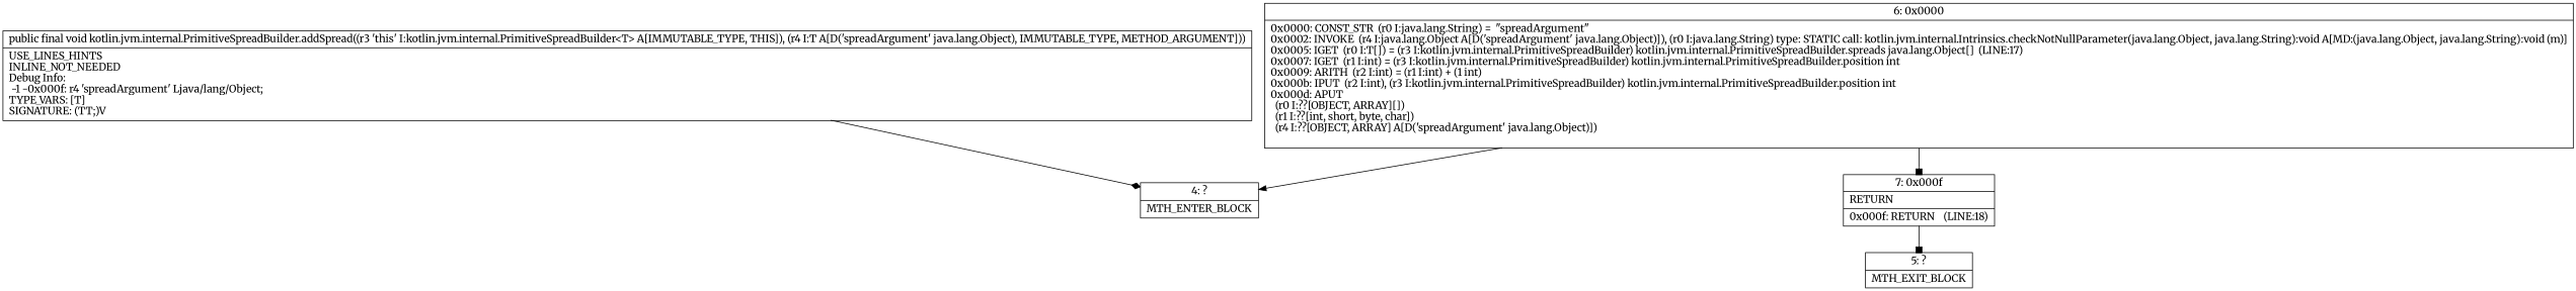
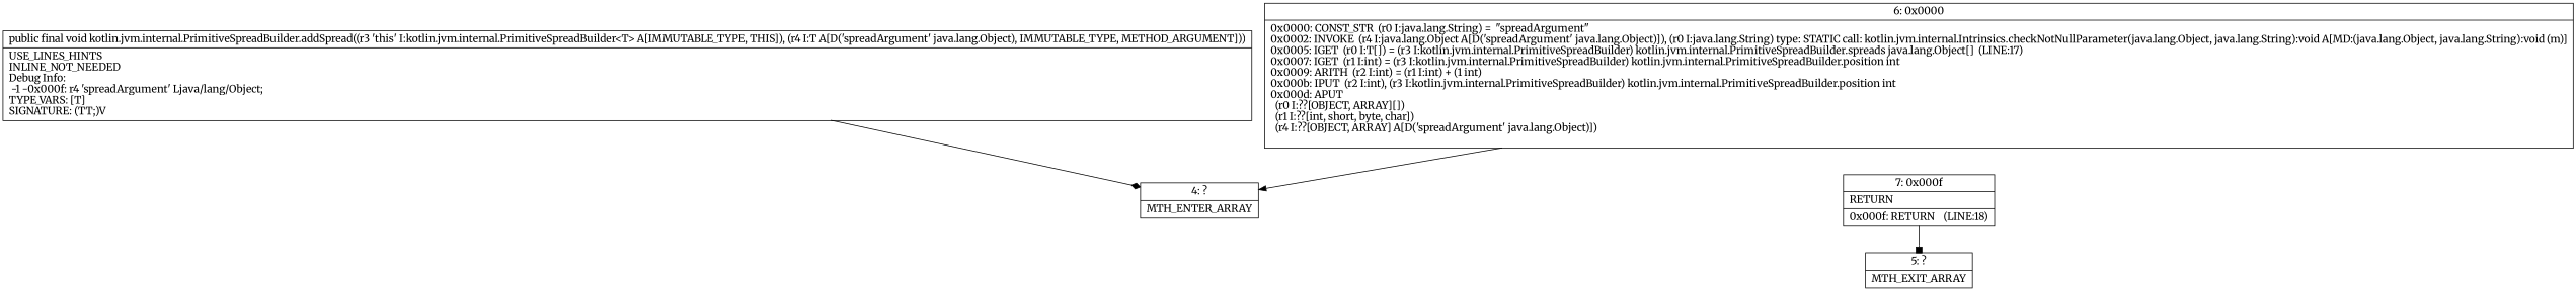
  digraph {
    fontname=Merriweather
    node [fontname=Merriweather shape=record]
    edge [arrowhead=box fontname=Merriweather]
-   n1 [label="{4\:\ ?|MTH_ENTER_BLOCK\l}"]
+   n1 [label="{4\:\ ?|MTH_ENTER_ARRAY\l}"]
    n2 [label="{6\:\ 0x0000|0x0000: CONST_STR  (r0 I:java.lang.String) =  \"spreadArgument\" \l0x0002: INVOKE  (r4 I:java.lang.Object A[D('spreadArgument' java.lang.Object)]), (r0 I:java.lang.String) type: STATIC call: kotlin.jvm.internal.Intrinsics.checkNotNullParameter(java.lang.Object, java.lang.String):void A[MD:(java.lang.Object, java.lang.String):void (m)]\l0x0005: IGET  (r0 I:T[]) = (r3 I:kotlin.jvm.internal.PrimitiveSpreadBuilder) kotlin.jvm.internal.PrimitiveSpreadBuilder.spreads java.lang.Object[]  (LINE:17)\l0x0007: IGET  (r1 I:int) = (r3 I:kotlin.jvm.internal.PrimitiveSpreadBuilder) kotlin.jvm.internal.PrimitiveSpreadBuilder.position int \l0x0009: ARITH  (r2 I:int) = (r1 I:int) + (1 int) \l0x000b: IPUT  (r2 I:int), (r3 I:kotlin.jvm.internal.PrimitiveSpreadBuilder) kotlin.jvm.internal.PrimitiveSpreadBuilder.position int \l0x000d: APUT  \l  (r0 I:??[OBJECT, ARRAY][])\l  (r1 I:??[int, short, byte, char])\l  (r4 I:??[OBJECT, ARRAY] A[D('spreadArgument' java.lang.Object)])\l \l}"]
    n3 [label="{7\:\ 0x000f|RETURN\l|0x000f: RETURN    (LINE:18)\l}"]
-   n4 [label="{5\:\ ?|MTH_EXIT_BLOCK\l}"]
+   n4 [label="{5\:\ ?|MTH_EXIT_ARRAY\l}"]
    n5 [label="{public final void kotlin.jvm.internal.PrimitiveSpreadBuilder.addSpread((r3 'this' I:kotlin.jvm.internal.PrimitiveSpreadBuilder\<T\> A[IMMUTABLE_TYPE, THIS]), (r4 I:T A[D('spreadArgument' java.lang.Object), IMMUTABLE_TYPE, METHOD_ARGUMENT]))  | USE_LINES_HINTS\lINLINE_NOT_NEEDED\lDebug Info:\l  \-1 \-0x000f: r4 'spreadArgument' Ljava\/lang\/Object;\lTYPE_VARS: [T]\lSIGNATURE: (TT;)V\l}"]
    n2 -> n1 [arrowhead=normal]
-   n2 -> n3
    n3 -> n4
    n5 -> n1 [arrowhead=diamond]
  }
